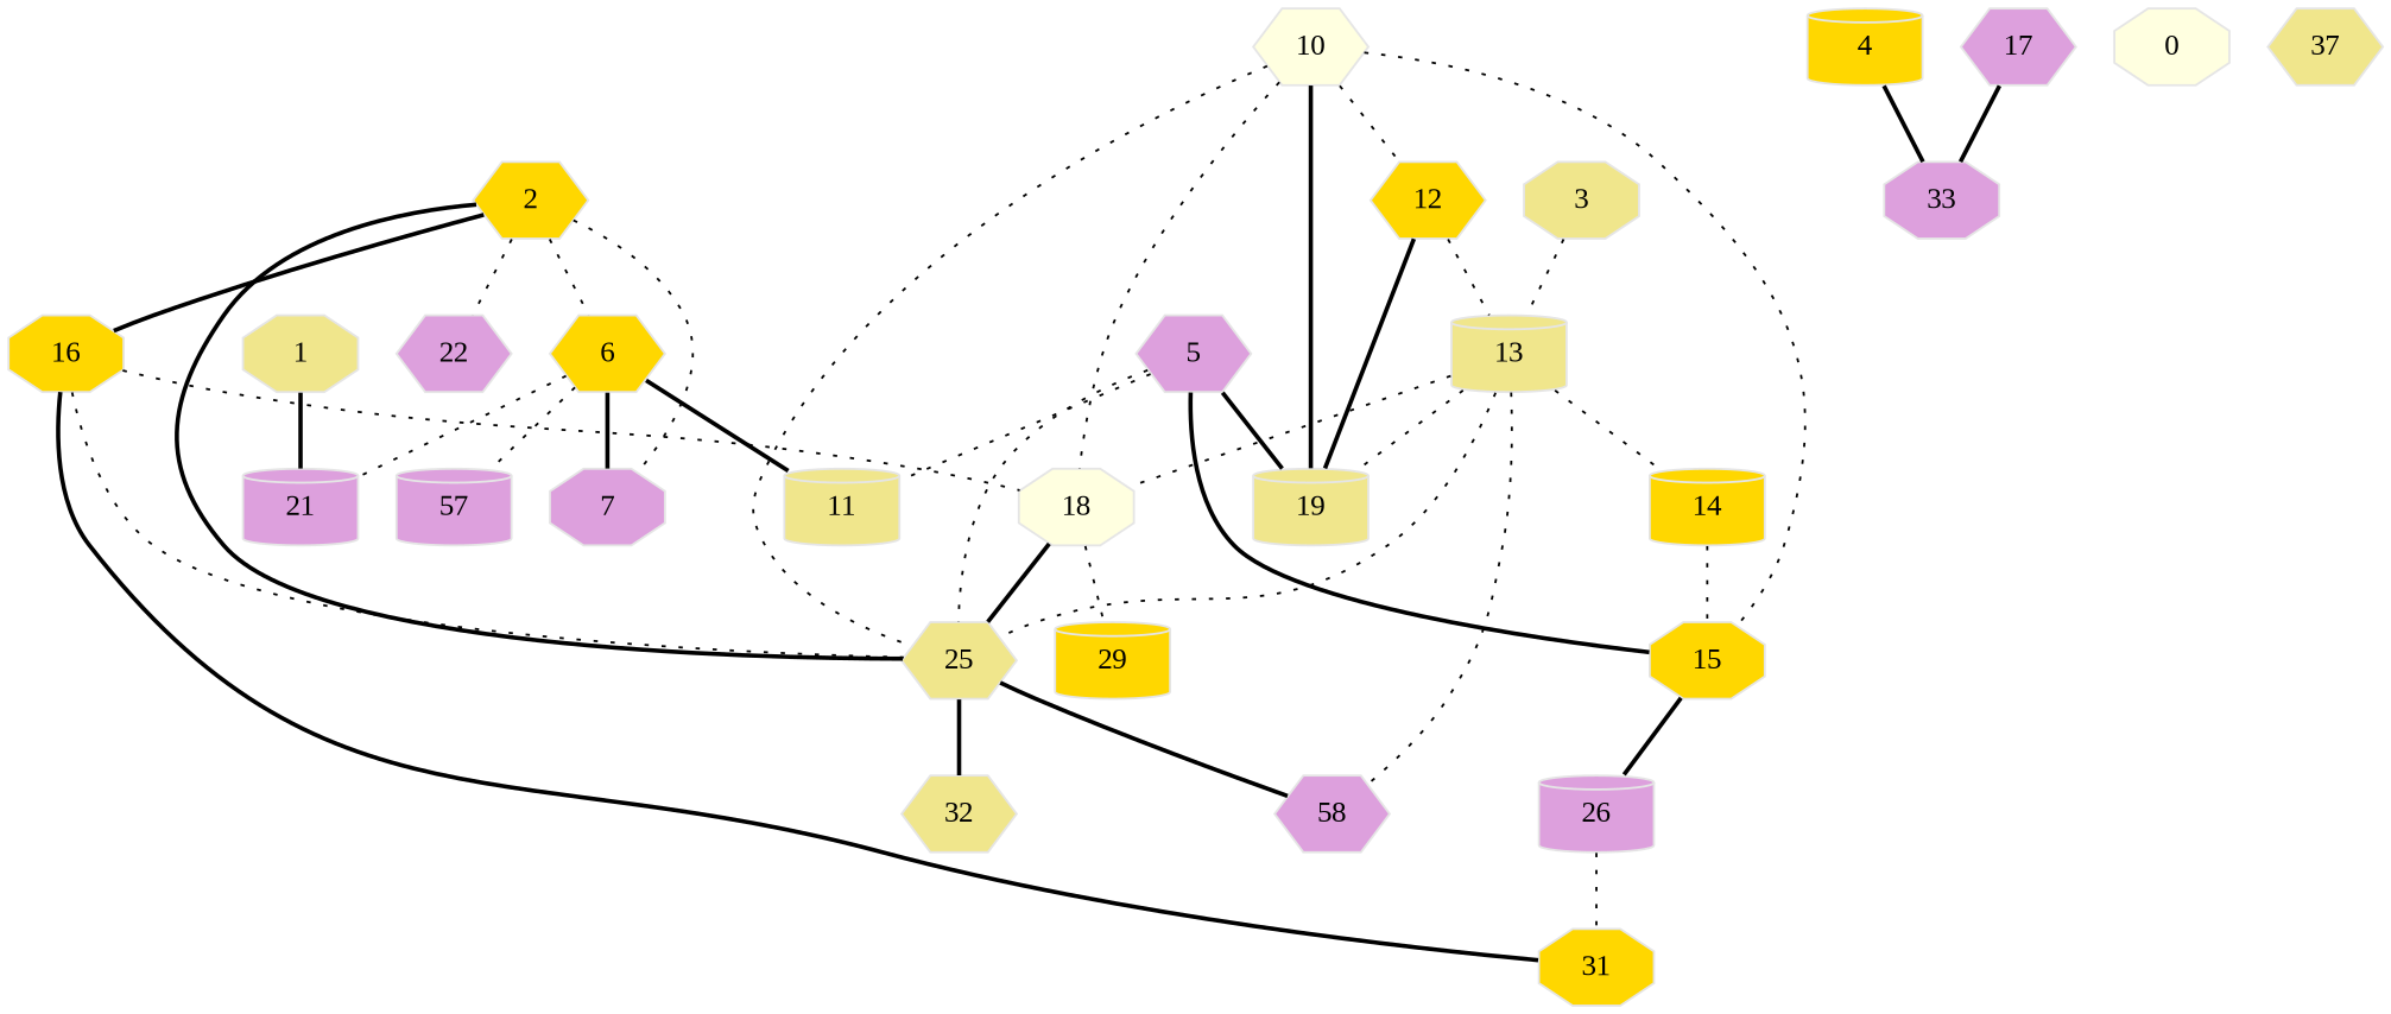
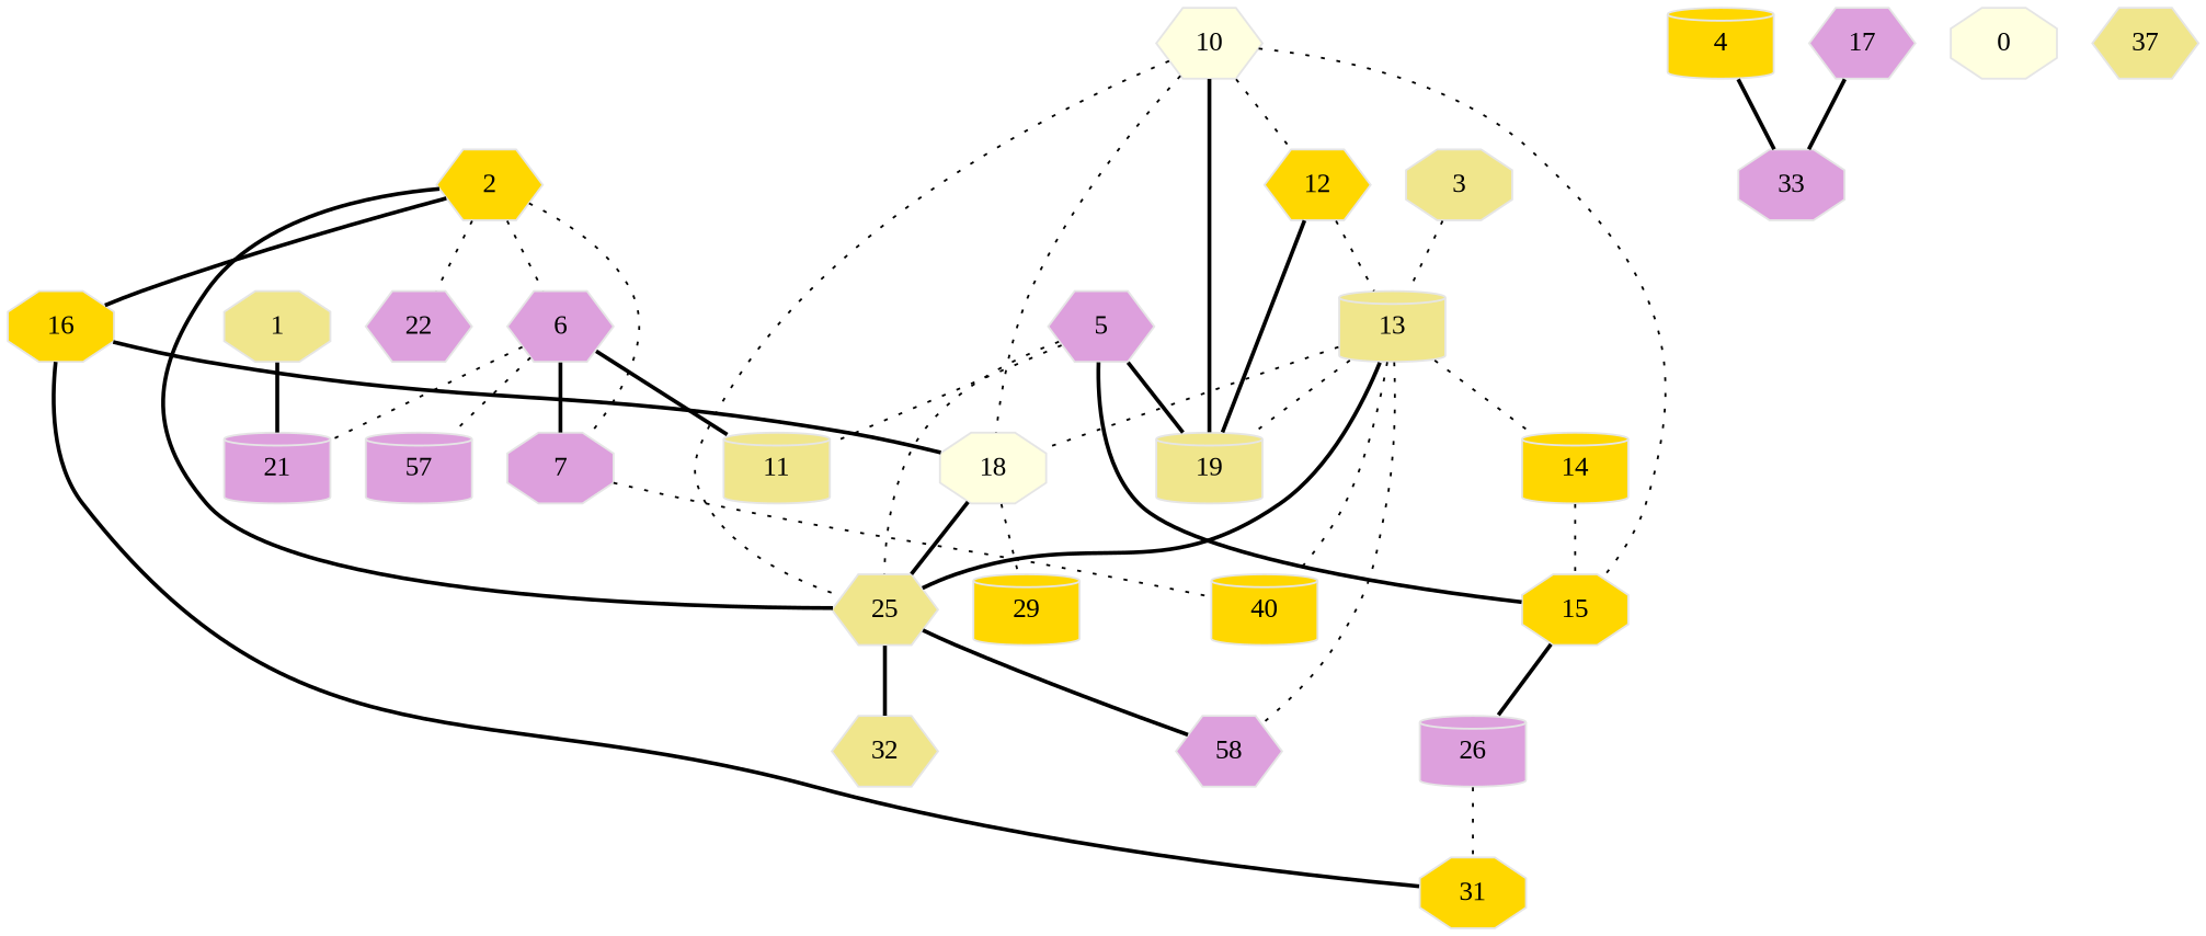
  graph {
    fontname="Liberation Serif"
    node [color=gray90 fillcolor=plum fontname="Liberation Serif" shape=hexagon style=filled]
    edge [fontname="Liberation Serif" style=dotted]
    21 [shape=cylinder super="+38"]
    1 [fillcolor=khaki shape=octagon]
    2 [fillcolor=gold super="+46+23"]
-   6 [fillcolor=gold super="+9+50+30"]
+   6 [super="+9+50+30"]
    7 [shape=octagon super="+51"]
    16 [fillcolor=gold shape=octagon super="+20+44"]
    22
    25 [fillcolor=khaki super="+43+53"]
    11 [fillcolor=khaki shape=cylinder super="+60"]
    57 [shape=cylinder]
+   40 [fillcolor=gold shape=cylinder]
    18 [fillcolor=lightyellow shape=octagon]
    31 [fillcolor=gold shape=octagon]
    58 [super="+61"]
    32 [fillcolor=khaki]
    13 [fillcolor=khaki shape=cylinder super="+41+42"]
    19 [fillcolor=khaki shape=cylinder super="+24"]
    14 [fillcolor=gold shape=cylinder super="+39"]
    3 [fillcolor=khaki shape=octagon]
    33 [shape=octagon super="+56"]
    4 [fillcolor=gold shape=cylinder]
    5 [super="+35+36"]
    15 [fillcolor=gold shape=octagon super="+28+34"]
    26 [shape=cylinder super="+47"]
    n25 [fillcolor=lightyellow label=0 shape=octagon]
    10 [fillcolor=lightyellow super="+45"]
    12 [fillcolor=gold]
    29 [fillcolor=gold shape=cylinder super="+48"]
    17
    37 [fillcolor=khaki]
    1 -- 21 [style=bold]
    2 -- 6 [weight=2]
    2 -- 7
    2 -- 16 [style=bold]
    2 -- 22
    2 -- 25 [style=bold]
    6 -- 21
    6 -- 7 [style=bold]
    6 -- 11 [style=bold]
    6 -- 57
-   16 -- 25
-   16 -- 18
+   7 -- 40
+   16 -- 18 [style=bold]
    16 -- 31 [style=bold]
    25 -- 58 [style=bold]
    25 -- 32 [style=bold]
    18 -- 25 [style=bold]
    18 -- 29
-   13 -- 25 [weight=2]
+   13 -- 25 [style=bold weight=2]
+   13 -- 40
    13 -- 18
    13 -- 58
    13 -- 19
    13 -- 14 [weight=2]
    14 -- 15
    3 -- 13
    4 -- 33 [style=bold]
    5 -- 25
    5 -- 11
    5 -- 19 [style=bold weight=3]
    5 -- 15 [style=bold weight=2]
    15 -- 26 [style=bold]
    26 -- 31 [weight=2]
    10 -- 25
    10 -- 18
    10 -- 19 [style=bold]
    10 -- 15
    10 -- 12
    12 -- 13
    12 -- 19 [style=bold]
    17 -- 33 [style=bold]
  }
